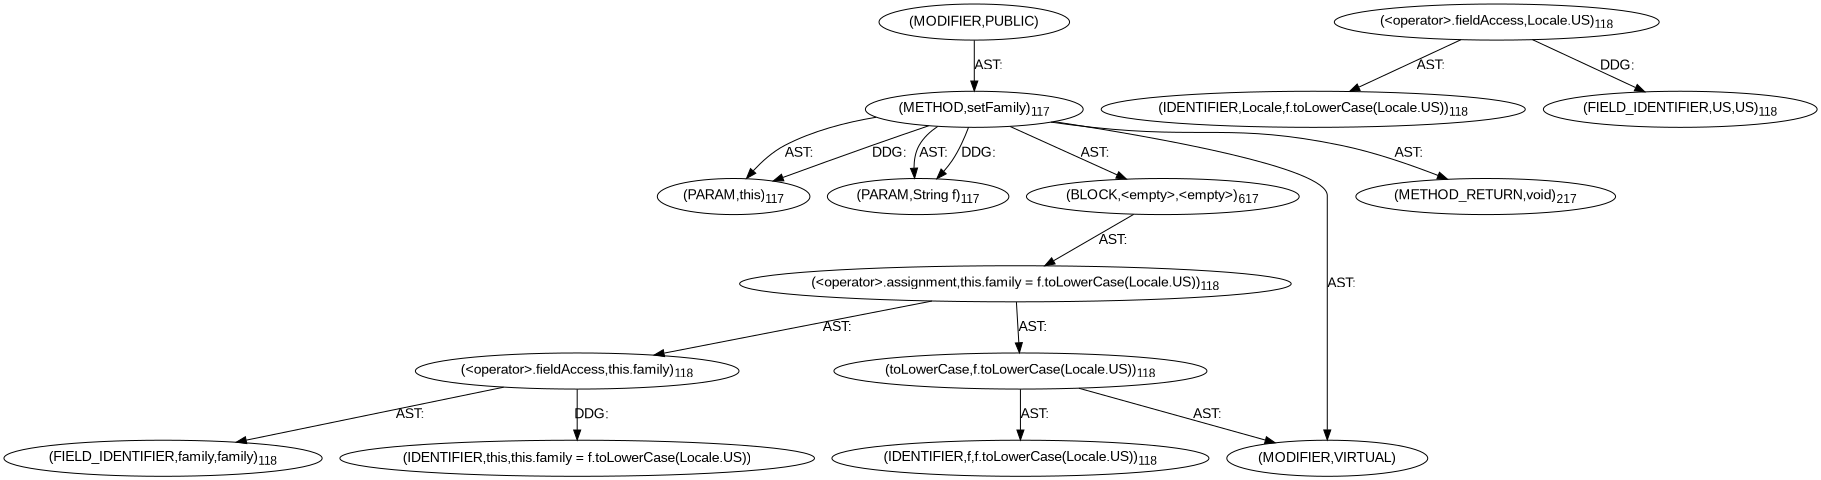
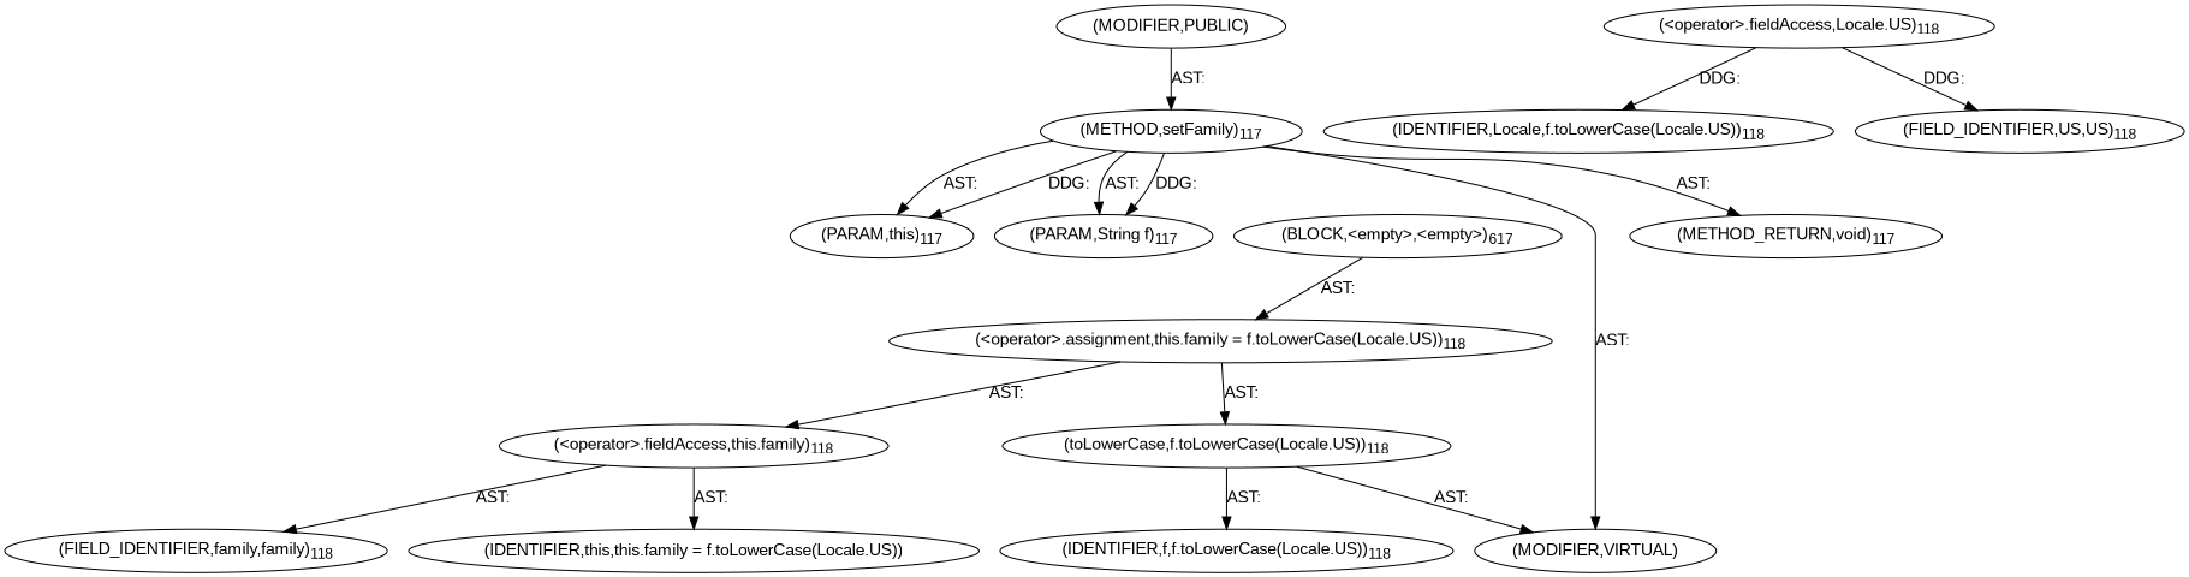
  digraph {
    fontname="Liberation Sans"
    node [fontname="Liberation Sans"]
    edge [fontname="Liberation Sans"]
    n1 [label=<(METHOD,setFamily)<SUB>117</SUB>>]
    n2 [label=<(PARAM,this)<SUB>117</SUB>>]
    n3 [label=<(PARAM,String f)<SUB>117</SUB>>]
    n4 [label=<(BLOCK,&lt;empty&gt;,&lt;empty&gt;)<SUB>617</SUB>>]
    n5 [label=<(MODIFIER,VIRTUAL)>]
-   n6 [label=<(METHOD_RETURN,void)<SUB>217</SUB>>]
+   n6 [label=<(METHOD_RETURN,void)<SUB>117</SUB>>]
    n7 [label=<(&lt;operator&gt;.assignment,this.family = f.toLowerCase(Locale.US))<SUB>118</SUB>>]
    n8 [label=<(MODIFIER,PUBLIC)>]
    n9 [label=<(&lt;operator&gt;.fieldAccess,this.family)<SUB>118</SUB>>]
    n10 [label=<(toLowerCase,f.toLowerCase(Locale.US))<SUB>118</SUB>>]
    n11 [label=<(IDENTIFIER,this,this.family = f.toLowerCase(Locale.US))>]
    n12 [label=<(FIELD_IDENTIFIER,family,family)<SUB>118</SUB>>]
    n13 [label=<(IDENTIFIER,f,f.toLowerCase(Locale.US))<SUB>118</SUB>>]
    n14 [label=<(&lt;operator&gt;.fieldAccess,Locale.US)<SUB>118</SUB>>]
    n15 [label=<(IDENTIFIER,Locale,f.toLowerCase(Locale.US))<SUB>118</SUB>>]
    n16 [label=<(FIELD_IDENTIFIER,US,US)<SUB>118</SUB>>]
    n1 -> n2 [label="AST: "]
    n1 -> n2 [label="DDG: "]
    n1 -> n3 [label="AST: "]
    n1 -> n3 [label="DDG: "]
-   n1 -> n4 [label="AST: "]
    n1 -> n5 [label="AST: "]
    n1 -> n6 [label="AST: "]
    n4 -> n7 [label="AST: "]
    n7 -> n9 [label="AST: "]
    n7 -> n10 [label="AST: "]
    n8 -> n1 [label="AST: "]
-   n9 -> n11 [label="DDG: "]
+   n9 -> n11 [label="AST: "]
    n9 -> n12 [label="AST: "]
    n10 -> n5 [label="AST: "]
    n10 -> n13 [label="AST: "]
-   n14 -> n15 [label="AST: "]
+   n14 -> n15 [label="DDG: "]
    n14 -> n16 [label="DDG: "]
  }
